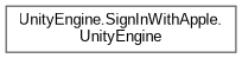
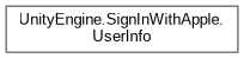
  digraph {
    rankdir=LR
    fontname="Liberation Sans"
-   n1 [color=grey40 fillcolor=white fontname="Liberation Sans" fontsize=10 height=0.2 label="UnityEngine.SignInWithApple.\lUnityEngine" shape=box style=filled width=0.4]
+   n1 [color=grey40 fillcolor=white fontname="Liberation Sans" fontsize=10 height=0.2 label="UnityEngine.SignInWithApple.\lUserInfo" shape=box style=filled width=0.4]
  }
